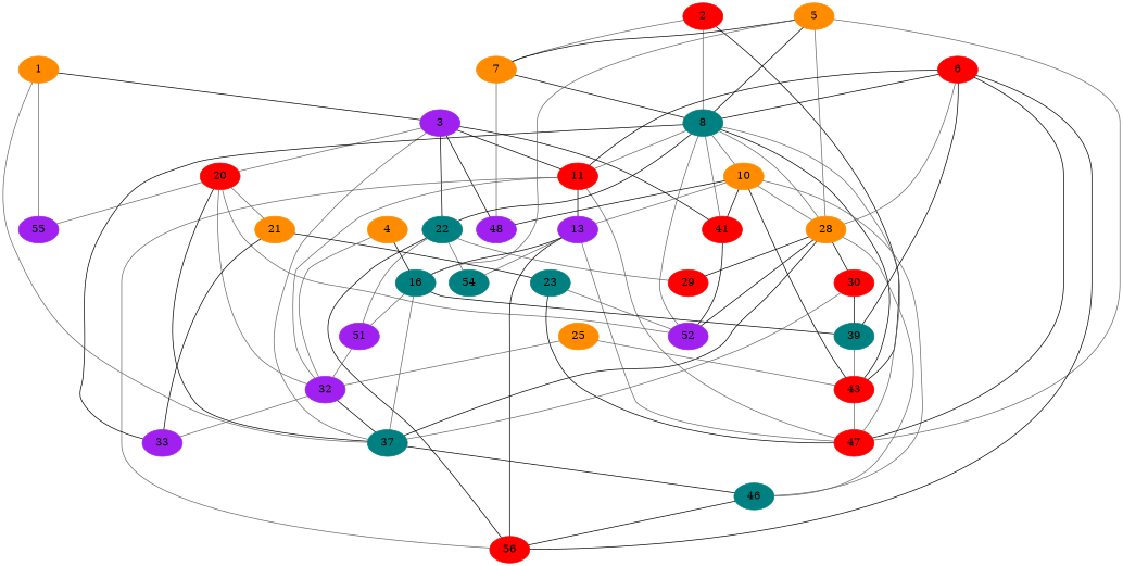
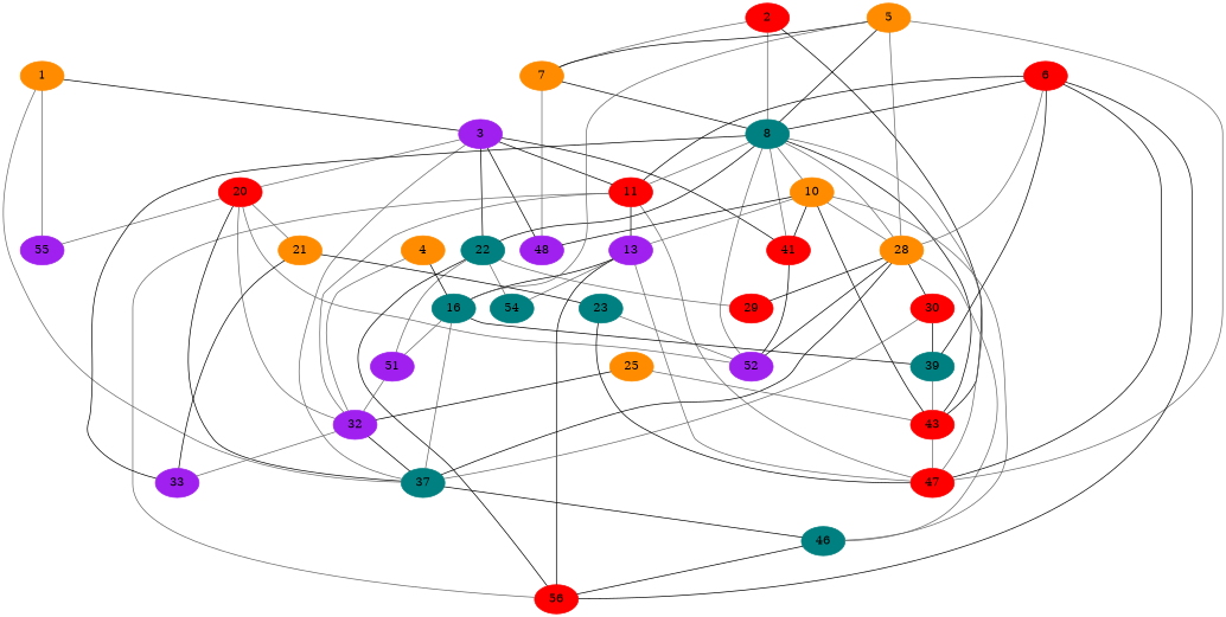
  graph {
    node [color=red style=filled]
    edge [color=gray40]
    3 [color=purple super="+12"]
    37 [color=teal super="+50"]
    11 [super="+38"]
    20 [super="+35+24"]
    22 [color=teal]
    41 [super="+45"]
    48 [color=purple]
    1 [color=darkorange]
    55 [color=purple]
    46 [color=teal]
    7 [color=darkorange]
    2
    8 [color=teal super="+19+15+9"]
    43
    28 [color=darkorange super="+58+40"]
    47 [super="+57"]
    10 [color=darkorange super="+14"]
    33 [color=purple]
    52 [color=purple]
    32 [color=purple super="+34"]
    56
    13 [color=purple super="+53"]
    21 [color=darkorange]
    54 [color=teal]
    51 [color=purple]
    29
    16 [color=teal super="+18"]
    39 [color=teal]
    4 [color=darkorange]
    5 [color=darkorange]
    30 [super="+42"]
    6 [super="+26"]
    23 [color=teal super="+49"]
    25 [color=darkorange]
    3 -- 37
    3 -- 11 [color=black]
    3 -- 20
    3 -- 22 [color=black]
    3 -- 41 [color=black]
    3 -- 48 [color=black]
    37 -- 46 [color=black]
    11 -- 47
    11 -- 32
    11 -- 56
    11 -- 13 [color=black]
    20 -- 37 [color=black]
    20 -- 55
    20 -- 52
    20 -- 32
    20 -- 21
    22 -- 56 [color=black]
    22 -- 54
    22 -- 51
    22 -- 29
    41 -- 52 [color=black]
    1 -- 3 [color=black]
    1 -- 37
    1 -- 55
    46 -- 56 [color=black]
    7 -- 48
    7 -- 8 [color=black]
    2 -- 7
    2 -- 8 [weight=2]
    2 -- 43 [color=black]
    8 -- 11
    8 -- 22 [color=black]
    8 -- 41
    8 -- 43 [color=black]
    8 -- 28
    8 -- 47
    8 -- 10
    8 -- 33 [color=black weight=2]
    8 -- 52
    43 -- 47
    28 -- 37 [color=black]
    28 -- 46
    28 -- 52 [color=black]
    28 -- 29 [color=black]
    28 -- 30 [color=black]
    10 -- 41 [color=black]
    10 -- 48 [color=black weight=2]
    10 -- 46
    10 -- 43 [color=black]
    10 -- 28
    10 -- 13
    32 -- 37 [color=black]
    32 -- 33
    13 -- 47
    13 -- 56 [color=black]
    13 -- 54
    13 -- 16 [color=black]
    21 -- 33 [color=black]
    21 -- 23 [color=black]
    51 -- 32 [weight=2]
    16 -- 37
    16 -- 51
    16 -- 39 [color=black]
    39 -- 43
    4 -- 32
    4 -- 16 [color=black]
    5 -- 7 [color=black]
    5 -- 8 [color=black]
    5 -- 28
    5 -- 47
    5 -- 16 [weight=2]
    30 -- 37 [weight=2]
    30 -- 39 [color=black]
    6 -- 11 [color=black]
    6 -- 8 [color=black]
    6 -- 28
    6 -- 47 [color=black]
    6 -- 56 [color=black]
    6 -- 39 [color=black]
    23 -- 47 [color=black]
    23 -- 52
    25 -- 43
-   25 -- 32
+   25 -- 32 [color=black]
  }
